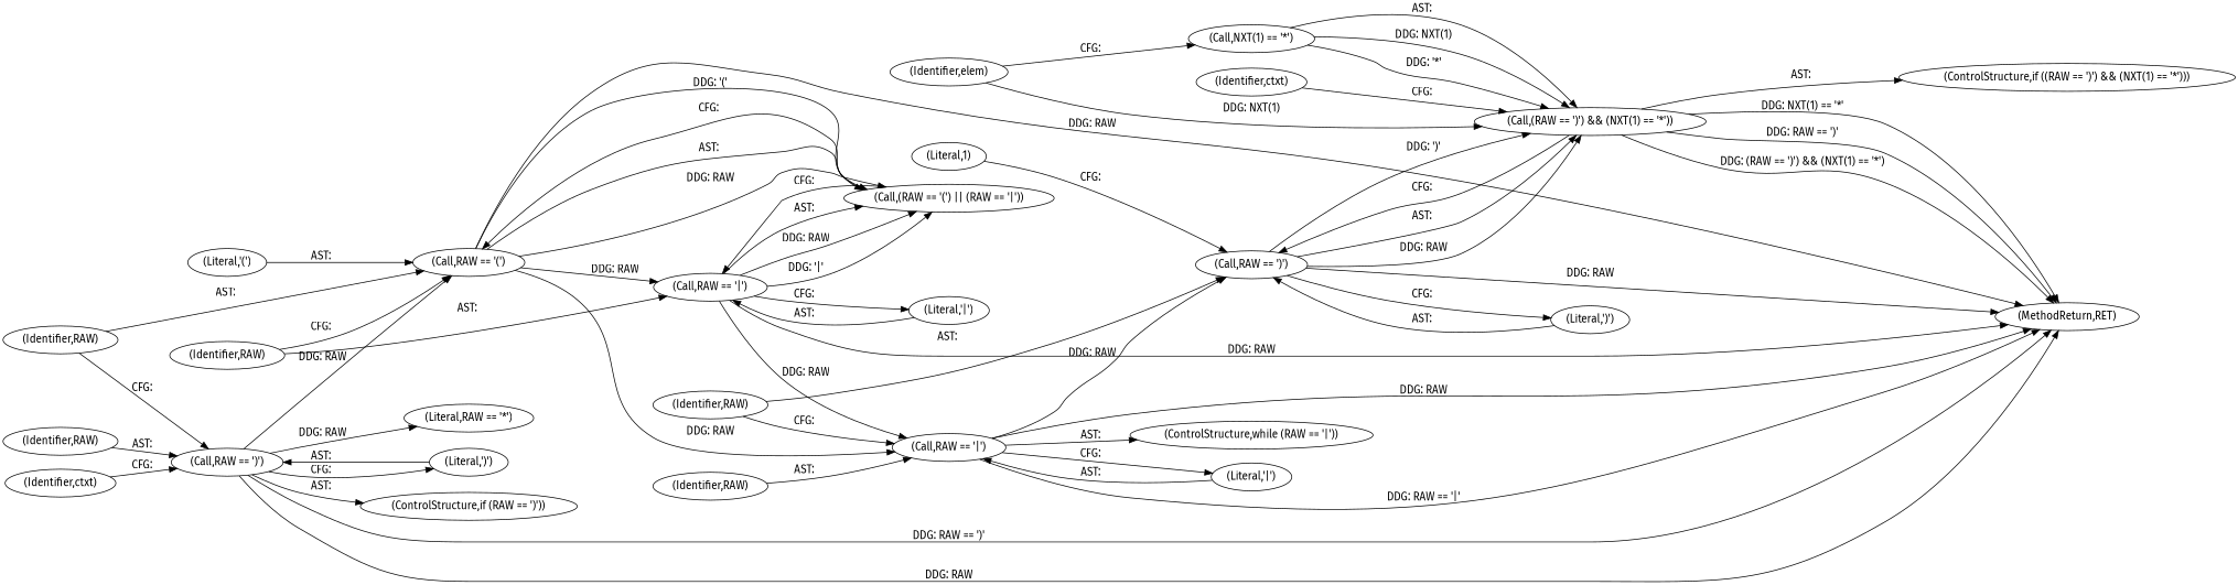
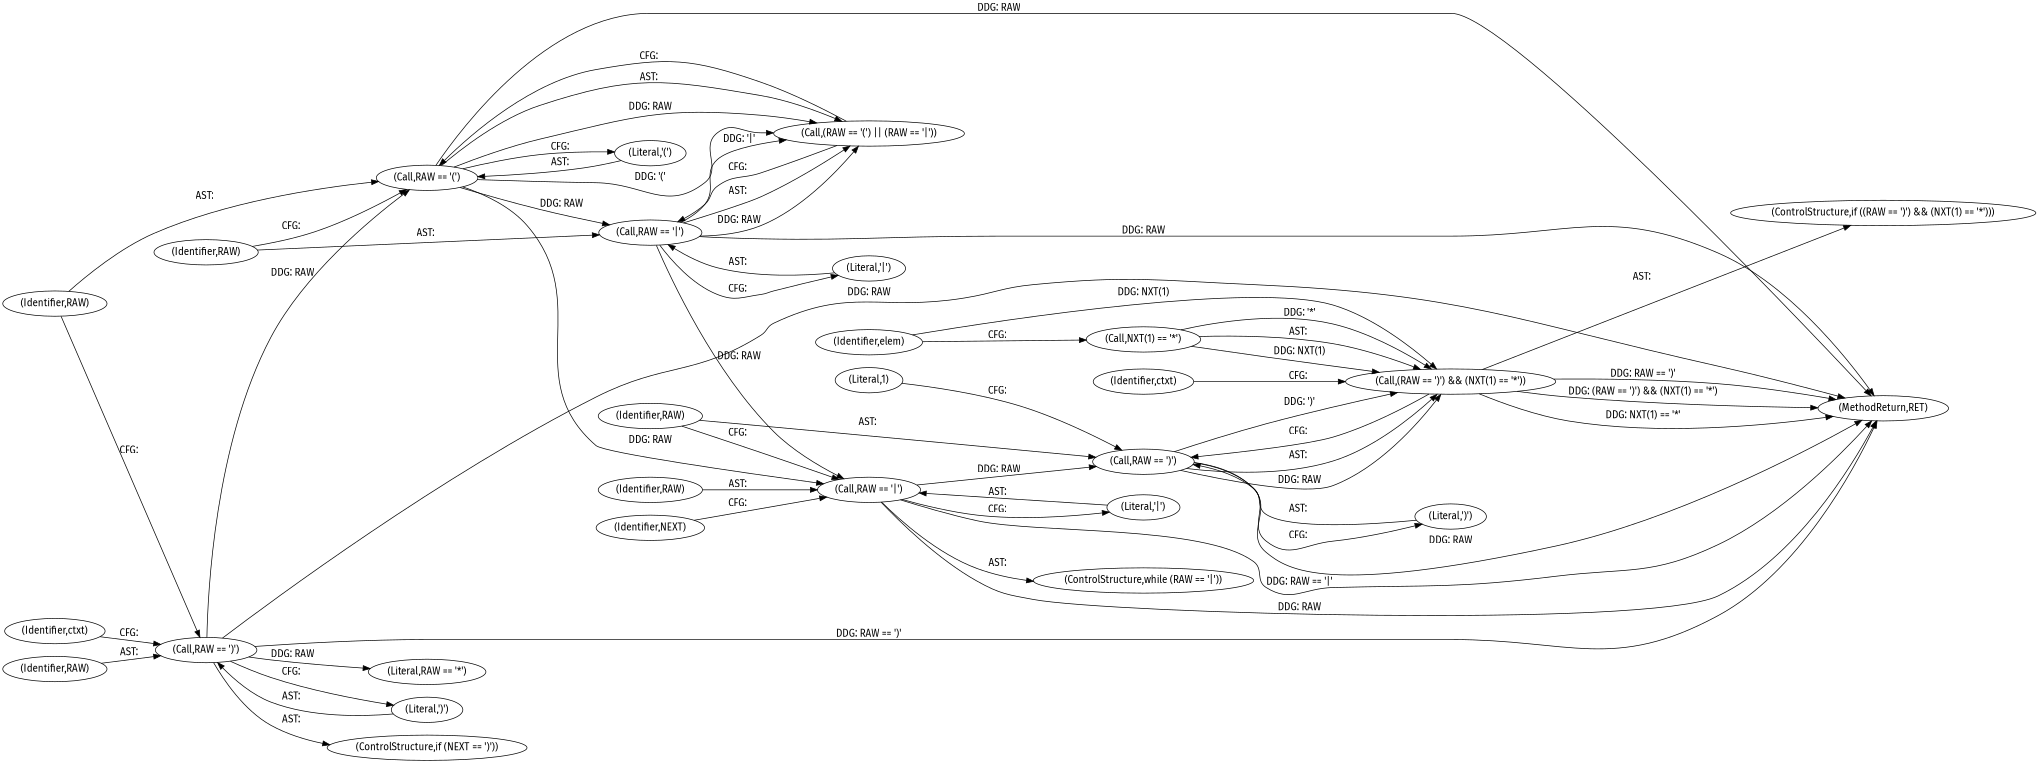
  digraph {
    fontname="Fira Sans"
    rankdir=LR
    node [fontname="Fira Sans"]
    edge [fontname="Fira Sans"]
    n1 [label="(Call,RAW == '|')"]
    n2 [label="(Call,RAW == ')')"]
    n3 [label="(Literal,'|')"]
    n4 [label="(MethodReturn,RET)"]
    n5 [label="(ControlStructure,while (RAW == '|'))"]
    n6 [label="(Call,(RAW == ')') && (NXT(1) == '*'))"]
    n7 [label="(Literal,')')"]
    n8 [label="(Call,RAW == '(')"]
    n9 [label="(Call,RAW == '|')"]
    n10 [label="(Literal,'(')"]
    n11 [label="(Call,(RAW == '(') || (RAW == '|'))"]
    n12 [label="(Literal,'|')"]
    n13 [label="(Call,RAW == ')')"]
    n14 [label="(Literal,RAW == '*')"]
    n15 [label="(Literal,')')"]
-   n16 [label="(ControlStructure,if (RAW == ')'))"]
+   n16 [label="(ControlStructure,if (NEXT == ')'))"]
    n17 [label="(ControlStructure,if ((RAW == ')') && (NXT(1) == '*')))"]
    n18 [label="(Call,NXT(1) == '*')"]
+   n19 [label="(Identifier,NEXT)"]
    n20 [label="(Identifier,RAW)"]
    n21 [label="(Identifier,ctxt)"]
    n22 [label="(Identifier,elem)"]
    n23 [label="(Identifier,RAW)"]
    n24 [label="(Identifier,RAW)"]
    n25 [label="(Identifier,ctxt)"]
    n26 [label="(Identifier,RAW)"]
    n27 [label="(Identifier,RAW)"]
    n28 [label="(Literal,1)"]
    n1 -> n2 [label="DDG: RAW"]
    n1 -> n3 [label="CFG: "]
    n1 -> n4 [label="DDG: RAW"]
    n1 -> n4 [label="DDG: RAW == '|'"]
    n1 -> n5 [label="AST: "]
    n2 -> n4 [label="DDG: RAW"]
    n2 -> n6 [label="AST: "]
    n2 -> n6 [label="DDG: RAW"]
    n2 -> n6 [label="DDG: ')'"]
    n2 -> n7 [label="CFG: "]
    n3 -> n1 [label="AST: "]
    n6 -> n2 [label="CFG: "]
    n6 -> n4 [label="DDG: NXT(1) == '*'"]
    n6 -> n4 [label="DDG: RAW == ')'"]
    n6 -> n4 [label="DDG: (RAW == ')') && (NXT(1) == '*')"]
    n6 -> n17 [label="AST: "]
    n7 -> n2 [label="AST: "]
    n8 -> n1 [label="DDG: RAW"]
    n8 -> n4 [label="DDG: RAW"]
    n8 -> n9 [label="DDG: RAW"]
+   n8 -> n10 [label="CFG: "]
    n8 -> n11 [label="AST: "]
    n8 -> n11 [label="DDG: RAW"]
    n8 -> n11 [label="DDG: '('"]
    n9 -> n1 [label="DDG: RAW"]
    n9 -> n4 [label="DDG: RAW"]
    n9 -> n11 [label="AST: "]
    n9 -> n11 [label="DDG: RAW"]
    n9 -> n11 [label="DDG: '|'"]
    n9 -> n12 [label="CFG: "]
    n10 -> n8 [label="AST: "]
    n11 -> n8 [label="CFG: "]
    n11 -> n9 [label="CFG: "]
    n12 -> n9 [label="AST: "]
    n13 -> n4 [label="DDG: RAW == ')'"]
    n13 -> n4 [label="DDG: RAW"]
    n13 -> n8 [label="DDG: RAW"]
    n13 -> n14 [label="DDG: RAW"]
    n13 -> n15 [label="CFG: "]
    n13 -> n16 [label="AST: "]
    n15 -> n13 [label="AST: "]
    n18 -> n6 [label="AST: "]
    n18 -> n6 [label="DDG: NXT(1)"]
    n18 -> n6 [label="DDG: '*'"]
+   n19 -> n1 [label="CFG: "]
    n20 -> n8 [label="CFG: "]
    n20 -> n9 [label="AST: "]
    n21 -> n6 [label="CFG: "]
    n22 -> n6 [label="DDG: NXT(1)"]
    n22 -> n18 [label="CFG: "]
    n23 -> n8 [label="AST: "]
    n23 -> n13 [label="CFG: "]
    n24 -> n1 [label="CFG: "]
    n24 -> n2 [label="AST: "]
    n25 -> n13 [label="CFG: "]
    n26 -> n1 [label="AST: "]
    n27 -> n13 [label="AST: "]
    n28 -> n2 [label="CFG: "]
  }
